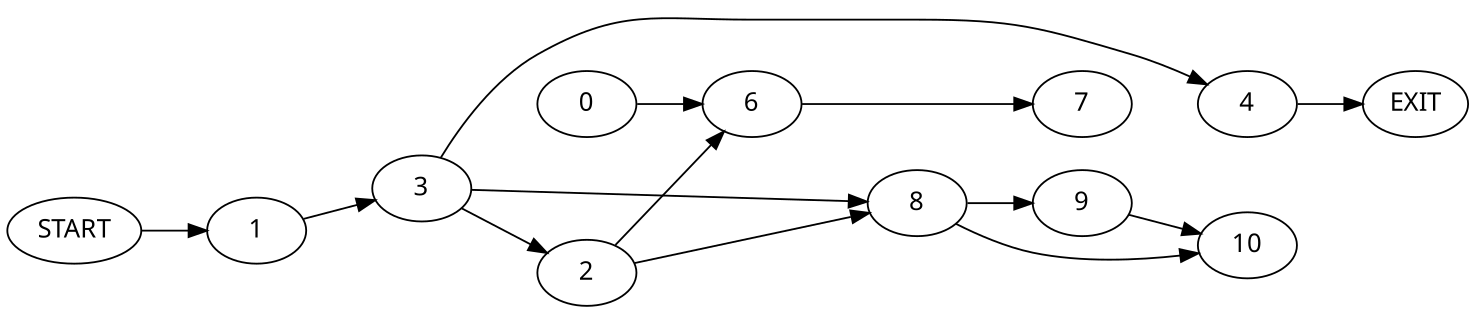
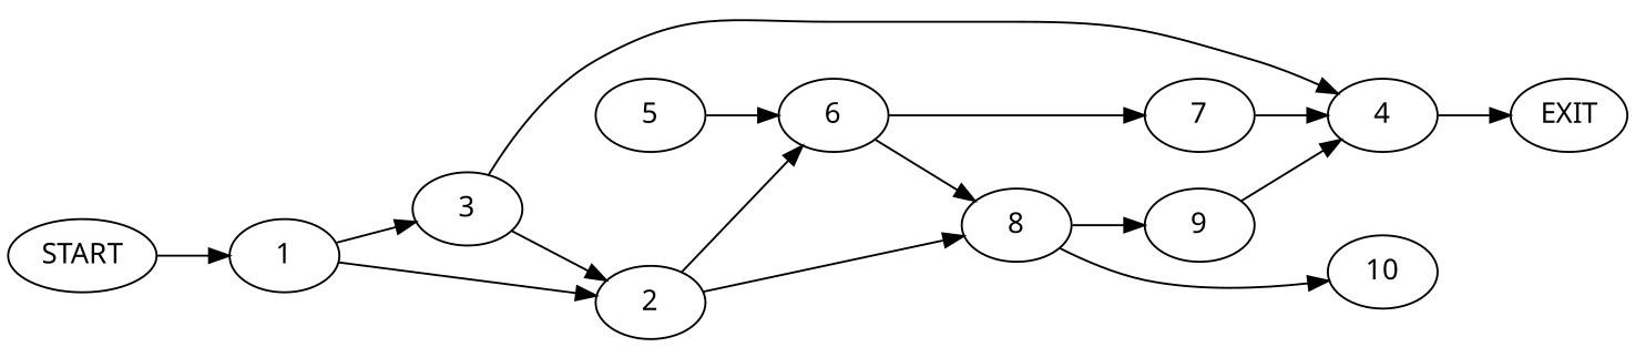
  digraph {
    fontname="Noto Sans"
    rankdir=LR
    node [fontname="Noto Sans"]
    edge [fontname="Noto Sans"]
    n1 [label=START]
    1
    2
    3
    n5 [label=EXIT]
    6
    8
    4
-   5 [label=0]
+   5
    7
    9
    10
    n1 -> 1
+   1 -> 2
    1 -> 3
    2 -> 6
    2 -> 8
    3 -> 2
    3 -> 4
-   3 -> 8
+   6 -> 8
    6 -> 7
    8 -> 9
    8 -> 10
    4 -> n5
    5 -> 6
-   9 -> 10
+   7 -> 4
+   9 -> 4
  }
